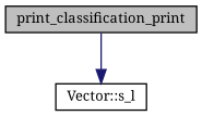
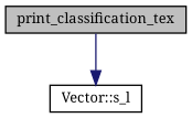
  digraph {
    rankdir=TB
    fontname="Noto Serif"
    node [color=black fontname="Noto Serif" fontsize=10 shape=record style=filled]
-   n1 [fillcolor=grey75 fontcolor=black height=0.2 label=print_classification_print width=0.4]
+   n1 [fillcolor=grey75 fontcolor=black height=0.2 label=print_classification_tex width=0.4]
    n2 [fillcolor=white height=0.2 label="Vector::s_l" width=0.4]
    n1 -> n2 [color=midnightblue fontname="Noto Serif" fontsize=10 labelfontname=Helvetica labelfontsize=10 style=solid]
  }
